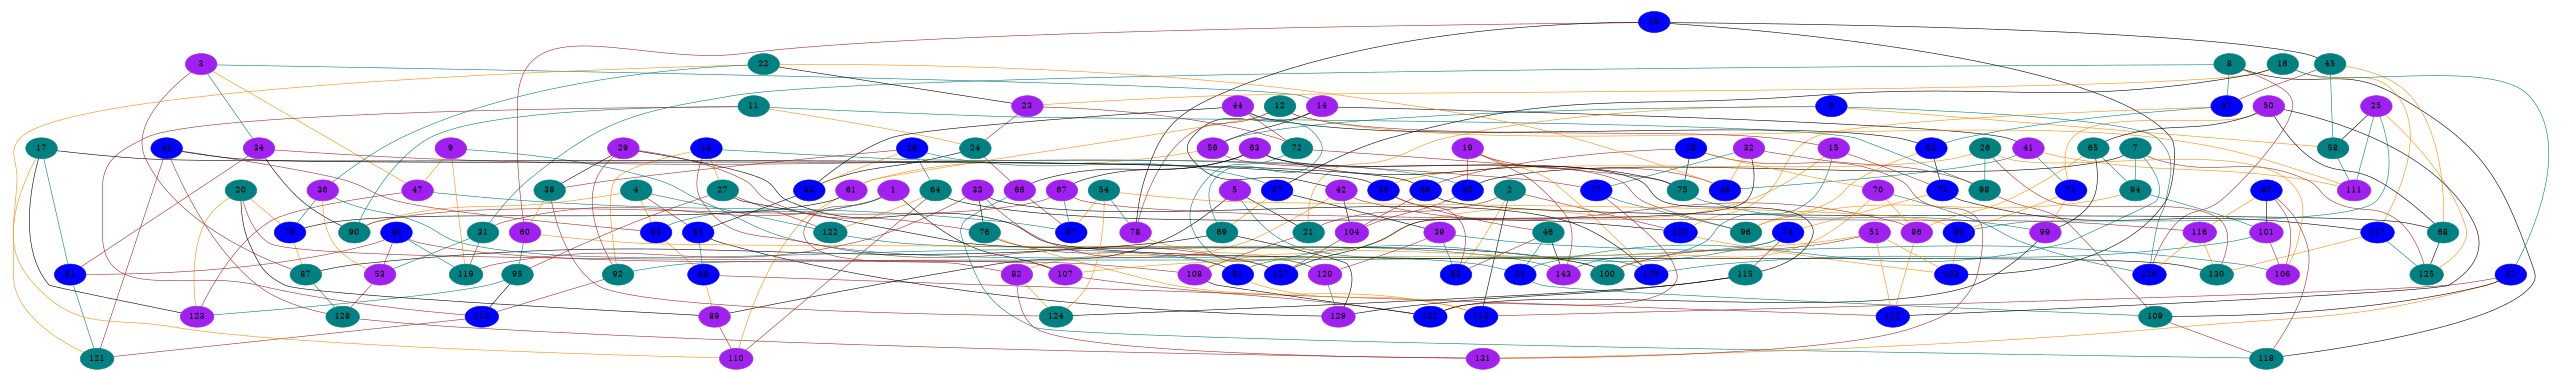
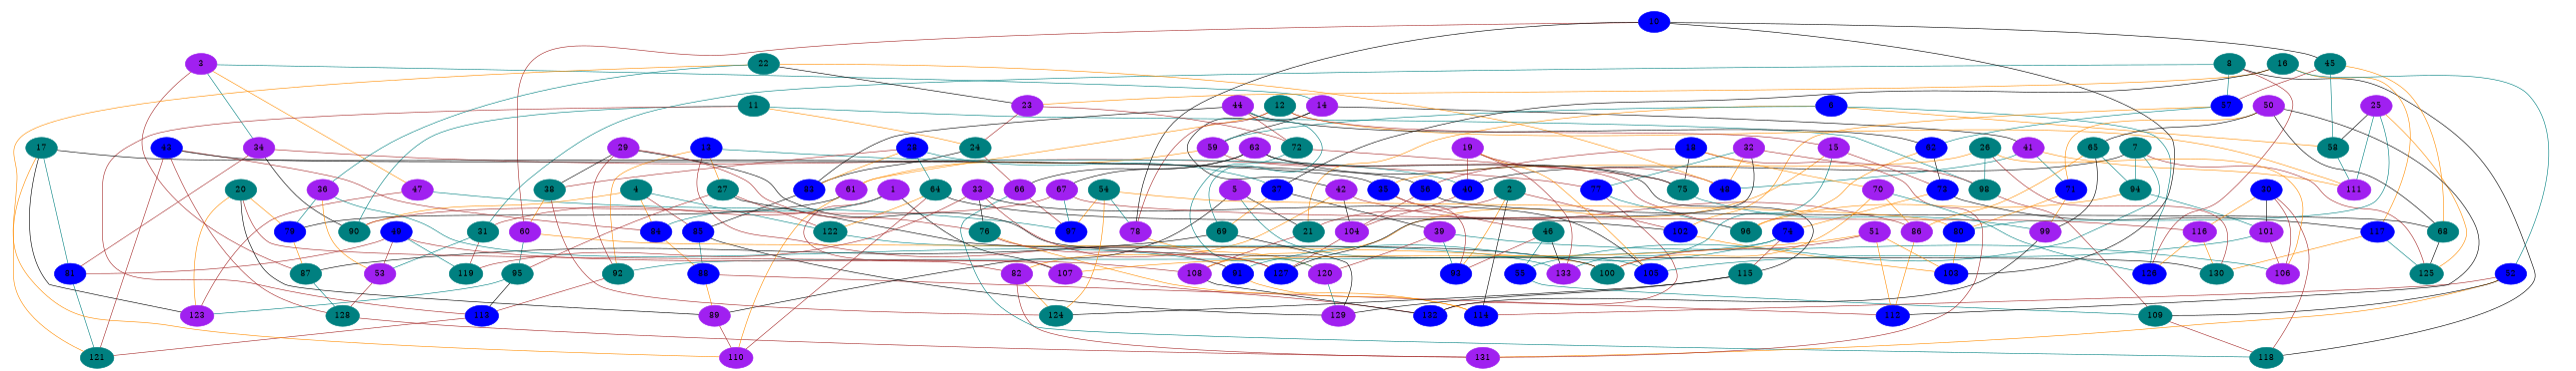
  graph {
    node [color=purple style=filled]
    edge [color=brown]
    31 [color=teal]
    1
    82
    84 [color=blue]
    107
    119 [color=teal]
    53
    131
    124 [color=teal]
    88 [color=blue]
    132 [color=blue]
    2 [color=teal]
    21 [color=teal]
    93 [color=blue]
    102 [color=blue]
    114 [color=blue]
    108
    103 [color=blue]
    3
    14
    34
    47
    87 [color=teal]
    59
    41
    42
    90 [color=teal]
    81 [color=blue]
    77 [color=blue]
    123
    97 [color=blue]
    128 [color=teal]
    4 [color=teal]
    85 [color=blue]
    122 [color=teal]
    129
-   133 [label=143]
+   133
    5
    89
    105 [color=blue]
-   9
    55 [color=blue]
    110
    6 [color=blue]
    58 [color=teal]
    126 [color=blue]
    111
    61
    96 [color=teal]
    7 [color=teal]
    40 [color=blue]
    94 [color=teal]
    125 [color=teal]
    104
    109 [color=teal]
    101
    8 [color=teal]
    57 [color=blue]
    118 [color=teal]
    62 [color=blue]
    10 [color=blue]
    45 [color=teal]
    60
    78
    68 [color=teal]
    95 [color=teal]
    100 [color=teal]
    120
    11 [color=teal]
    24 [color=teal]
    98 [color=teal]
    113 [color=blue]
    66
    83 [color=blue]
    121 [color=teal]
    12 [color=teal]
    15
    73 [color=blue]
    79 [color=blue]
    13 [color=blue]
    27 [color=teal]
    92 [color=teal]
    127 [color=blue]
    48 [color=blue]
    71 [color=blue]
    86
    117 [color=blue]
    74 [color=blue]
    16 [color=teal]
    23
    37 [color=blue]
    52 [color=blue]
    72 [color=teal]
    39
    69 [color=teal]
    130 [color=teal]
    17 [color=teal]
    35 [color=blue]
    46 [color=teal]
    18 [color=blue]
    56 [color=blue]
    70
    75 [color=teal]
    99
    19
    20 [color=teal]
    22 [color=teal]
    36
    91 [color=blue]
    25
    80 [color=blue]
    26 [color=teal]
    106
    28 [color=blue]
    38 [color=teal]
    64 [color=teal]
    29
    76 [color=teal]
    30 [color=blue]
    116
    32
    33
    112 [color=blue]
    43 [color=blue]
    44
    49 [color=blue]
    50
    65 [color=teal]
    51
    54 [color=teal]
    63
    67
    115 [color=teal]
    31 -- 119
    31 -- 53 [color=teal]
    1 -- 31
    1 -- 82
    1 -- 84 [color=teal]
    1 -- 107 [color=black]
    82 -- 131
    82 -- 124 [color=darkorange]
    84 -- 88 [color=darkorange]
    107 -- 132
    53 -- 128
    88 -- 89 [color=darkorange]
    88 -- 112
    2 -- 21
    2 -- 93 [color=darkorange]
    2 -- 102
    2 -- 114 [color=black]
    21 -- 108
    102 -- 103 [color=darkorange]
    108 -- 132 [color=black]
    3 -- 14 [color=teal]
    3 -- 34 [color=teal]
    3 -- 47 [color=darkorange]
    3 -- 87
    14 -- 59 [color=black]
    14 -- 41 [color=black]
    14 -- 42 [color=black]
    34 -- 90 [color=black]
    34 -- 81
    34 -- 77
    47 -- 123
    47 -- 97 [color=teal]
    87 -- 128 [color=teal]
    59 -- 61 [color=darkorange]
    59 -- 96
    41 -- 111 [color=darkorange]
    41 -- 48 [color=teal]
    41 -- 71 [color=teal]
    42 -- 82 [color=darkorange]
    42 -- 104 [color=black]
    42 -- 86
    81 -- 121 [color=teal]
    77 -- 132
    77 -- 96 [color=teal]
    128 -- 131
    4 -- 84 [color=darkorange]
    4 -- 90 [color=darkorange]
    4 -- 85
    4 -- 122 [color=teal]
    85 -- 88 [color=teal]
    85 -- 129 [color=black]
    122 -- 133 [color=teal]
    5 -- 21 [color=black]
    5 -- 89 [color=black]
    5 -- 105 [color=teal]
    89 -- 110
-   9 -- 119 [color=darkorange]
-   9 -- 47 [color=darkorange]
-   9 -- 55 [color=teal]
    55 -- 109 [color=teal]
    6 -- 21 [color=darkorange]
    6 -- 59 [color=teal]
    6 -- 58 [color=darkorange]
    6 -- 126 [color=teal]
    58 -- 111 [color=teal]
    61 -- 110 [color=darkorange]
    61 -- 79 [color=black]
    7 -- 55 [color=teal]
    7 -- 40 [color=black]
    7 -- 94 [color=teal]
    7 -- 125
    40 -- 104
    94 -- 96 [color=darkorange]
    94 -- 101 [color=teal]
    104 -- 127
    109 -- 118
    101 -- 105 [color=teal]
    101 -- 106
    8 -- 31 [color=teal]
    8 -- 126
    8 -- 57 [color=teal]
    8 -- 118 [color=black]
    57 -- 102 [color=darkorange]
    57 -- 62 [color=teal]
    62 -- 96 [color=darkorange]
    62 -- 73 [color=black]
    10 -- 103 [color=black]
    10 -- 45 [color=black]
    10 -- 60
    10 -- 78 [color=black]
    45 -- 58 [color=teal]
    45 -- 57
    45 -- 68 [color=darkorange]
    60 -- 95 [color=teal]
    60 -- 100 [color=darkorange]
    78 -- 120 [color=darkorange]
    68 -- 125 [color=black]
    95 -- 123 [color=teal]
    95 -- 113 [color=black]
    120 -- 129 [color=teal]
    11 -- 90 [color=teal]
    11 -- 24 [color=darkorange]
    11 -- 98 [color=teal]
    11 -- 113
    24 -- 66
    24 -- 83 [color=black]
    98 -- 109
    113 -- 121
    66 -- 97
    66 -- 118 [color=teal]
    83 -- 85 [color=black]
    12 -- 111 [color=darkorange]
    12 -- 61 [color=darkorange]
    12 -- 78
    12 -- 15
    15 -- 108 [color=darkorange]
    15 -- 133 [color=teal]
    15 -- 73
    73 -- 117 [color=black]
    73 -- 74 [color=darkorange]
    79 -- 87 [color=darkorange]
    13 -- 40 [color=teal]
    13 -- 27 [color=darkorange]
    13 -- 92 [color=darkorange]
    13 -- 127
    27 -- 122
    27 -- 95
    27 -- 100 [color=black]
    92 -- 113
    71 -- 99 [color=darkorange]
    71 -- 80 [color=darkorange]
    86 -- 112 [color=darkorange]
    117 -- 125 [color=teal]
    117 -- 130 [color=darkorange]
    74 -- 92 [color=teal]
    74 -- 91 [color=teal]
    74 -- 115
    16 -- 117 [color=darkorange]
    16 -- 23 [color=darkorange]
    16 -- 37 [color=black]
    16 -- 52 [color=teal]
    23 -- 24
    23 -- 72
    37 -- 39 [color=black]
    37 -- 69 [color=darkorange]
    52 -- 131 [color=darkorange]
    52 -- 114
    52 -- 109 [color=black]
    72 -- 120 [color=teal]
    72 -- 75
    39 -- 93 [color=teal]
    39 -- 120
    39 -- 106 [color=teal]
    69 -- 87 [color=black]
    69 -- 129 [color=black]
    17 -- 81 [color=teal]
    17 -- 123 [color=black]
    17 -- 121 [color=darkorange]
    17 -- 35 [color=black]
    35 -- 93
    35 -- 46
    46 -- 93
    46 -- 133 [color=black]
    46 -- 55 [color=teal]
    18 -- 131
    18 -- 56
    18 -- 70 [color=darkorange]
    18 -- 75 [color=black]
    56 -- 104
    56 -- 68 [color=black]
    70 -- 126 [color=teal]
    70 -- 100 [color=darkorange]
    70 -- 86 [color=darkorange]
    75 -- 99 [color=teal]
    99 -- 132 [color=black]
    19 -- 133
    19 -- 105 [color=darkorange]
    19 -- 40
    19 -- 48
    20 -- 107
    20 -- 123 [color=darkorange]
    20 -- 89 [color=black]
    20 -- 79 [color=darkorange]
    22 -- 110 [color=darkorange]
    22 -- 48 [color=darkorange]
    22 -- 23 [color=black]
    22 -- 36 [color=teal]
    36 -- 53 [color=darkorange]
    36 -- 79 [color=teal]
    36 -- 91 [color=teal]
    91 -- 114 [color=darkorange]
    25 -- 58 [color=black]
    25 -- 111 [color=teal]
    25 -- 125 [color=darkorange]
    25 -- 80 [color=teal]
    80 -- 103 [color=darkorange]
    26 -- 98 [color=teal]
    26 -- 130
    26 -- 35 [color=darkorange]
    26 -- 106 [color=darkorange]
    28 -- 83 [color=darkorange]
    28 -- 37 [color=teal]
    28 -- 38
    28 -- 64 [color=teal]
    38 -- 124
    38 -- 60 [color=darkorange]
    64 -- 102 [color=black]
    64 -- 122 [color=darkorange]
    64 -- 110
    29 -- 92
    29 -- 130 [color=black]
    29 -- 38 [color=black]
    29 -- 76
    76 -- 114 [color=darkorange]
    76 -- 91
    30 -- 101 [color=black]
    30 -- 118
    30 -- 106
    30 -- 116 [color=darkorange]
    116 -- 126 [color=darkorange]
    116 -- 130 [color=darkorange]
    32 -- 77 [color=teal]
    32 -- 98
    32 -- 127 [color=black]
    32 -- 48 [color=darkorange]
    33 -- 119
    33 -- 105 [color=black]
    33 -- 127
    33 -- 76 [color=black]
    43 -- 84
    43 -- 128
    43 -- 121
    43 -- 56 [color=black]
    44 -- 62 [color=black]
    44 -- 83 [color=black]
    44 -- 72
    44 -- 69 [color=teal]
    49 -- 119 [color=teal]
    49 -- 53
    49 -- 108
    49 -- 81
    50 -- 68 [color=black]
    50 -- 71 [color=darkorange]
    50 -- 112 [color=black]
    50 -- 65 [color=black]
    65 -- 94 [color=teal]
    65 -- 86 [color=darkorange]
    65 -- 99 [color=black]
    51 -- 107 [color=darkorange]
    51 -- 103 [color=darkorange]
    51 -- 100
    51 -- 112 [color=darkorange]
    54 -- 124 [color=darkorange]
    54 -- 97 [color=darkorange]
    54 -- 78 [color=teal]
    54 -- 80 [color=darkorange]
    63 -- 66 [color=black]
    63 -- 75 [color=black]
    63 -- 67 [color=black]
    63 -- 115 [color=black]
    67 -- 90
    67 -- 97 [color=teal]
    67 -- 116
    115 -- 124 [color=black]
    115 -- 129 [color=black]
  }
